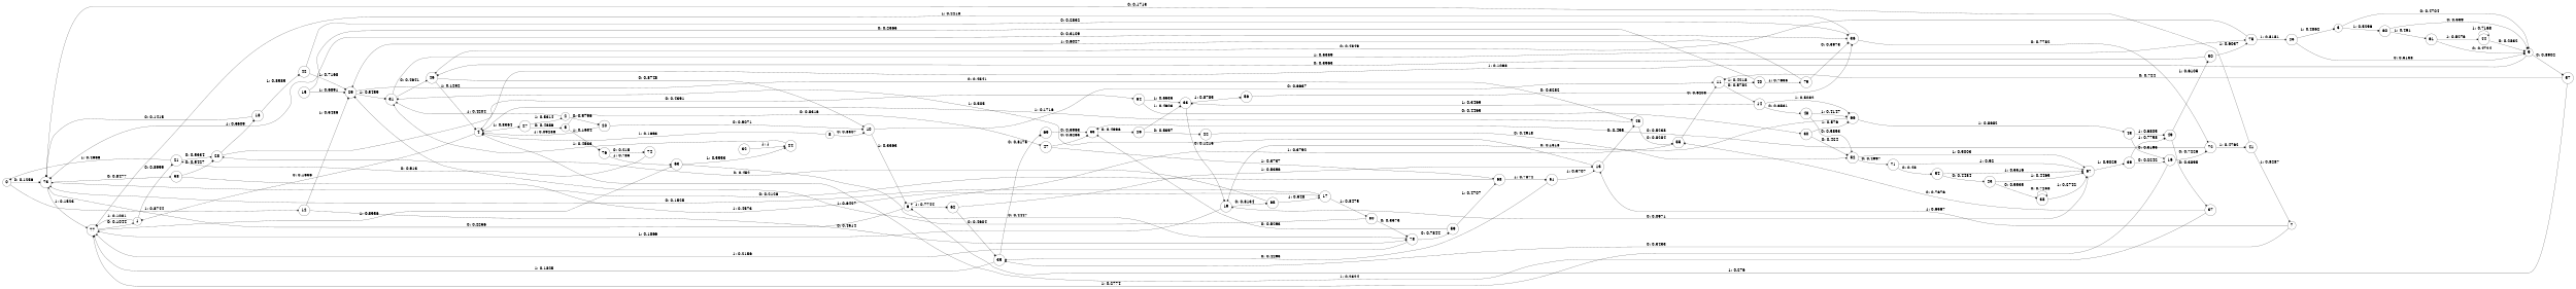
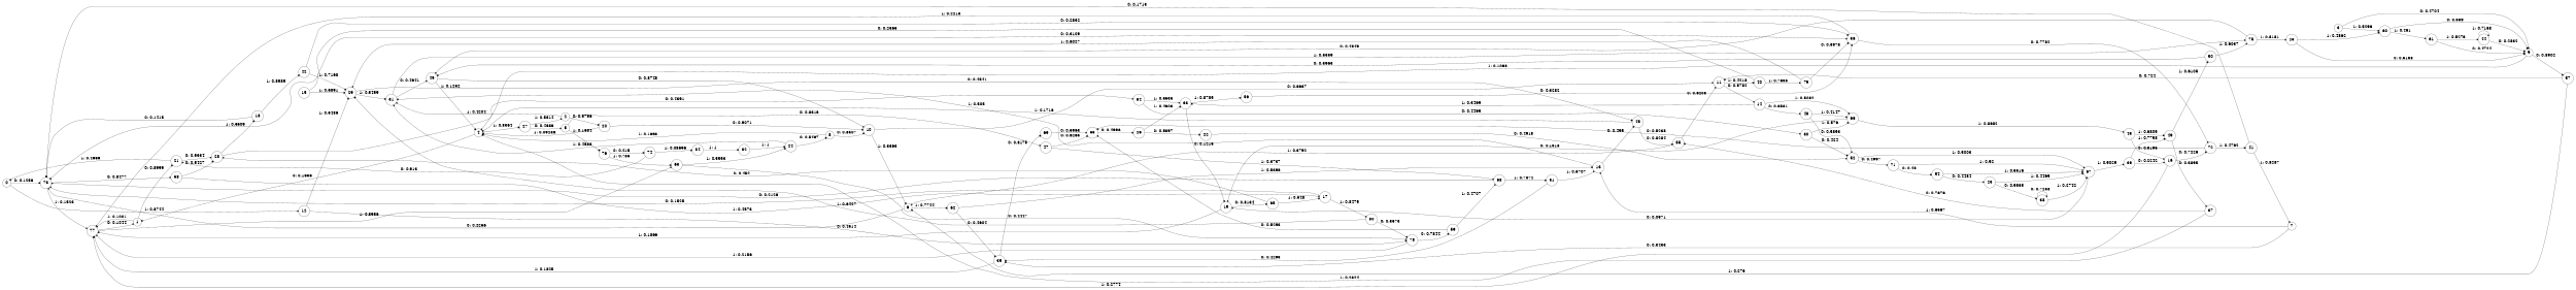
  digraph {
    rankdir=LR
    node [fontsize=24 shape=circle]
    edge [arrowhead=box fontsize=24]
    0
    73
    12
    77
    58
    78
    29
    1
    63
    28
    17
    59
    31
    45
    21
    18
    64
    24
    2
    20
    4
    10
    46
    75
    27
    6
    11
    25
    3
    9
    60
    57
    61
    44
    5
    47
    76
    53
    68
    74
    26
    51
+   34
    62
    35
    13
    69
    7
    55
    8
    14
    40
    48
    33
    66
    79
    52
    19
    56
    36
    67
    71
    43
    65
    15
    72
    41
    16
    80
    42
    30
    22
    39
    54
    49
    23
    38
    32
    37
    50
    0 -> 73 [label="0: 0.1256   "]
    0 -> 12 [arrowhead=dot label="1: 0.8744   "]
    73 -> 77 [arrowhead=dot label="1: 0.1523   "]
    73 -> 58 [arrowhead=dot label="0: 0.8477   "]
    12 -> 78 [arrowhead=dot label="0: 0.4514   "]
    12 -> 29 [label="1: 0.5486   "]
    77 -> 1 [arrowhead=dot label="0: 0.1044   "]
    77 -> 63 [arrowhead=dot label="1: 0.8956   "]
    58 -> 28 [label="0: 0.5427   "]
    58 -> 17 [arrowhead=dot label="1: 0.4573   "]
    78 -> 77 [arrowhead=dot label="1: 0.2156   "]
    78 -> 59 [label="0: 0.7844   "]
    29 -> 31 [label="1: 0.5459   "]
    29 -> 45 [label="0: 0.4541   "]
    1 -> 77 [arrowhead=dot label="1: 0.1001   "]
    1 -> 21 [label="0: 0.8999   "]
    63 -> 78 [arrowhead=dot label="0: 0.4447   "]
    63 -> 24 [label="1: 0.5553   "]
    28 -> 18 [label="1: 0.5609   "]
    28 -> 64 [arrowhead=dot label="0: 0.4391   "]
    17 -> 73 [arrowhead=dot label="0: 0.1525   "]
    17 -> 80 [arrowhead=dot label="1: 0.8475   "]
    59 -> 53 [arrowhead=dot label="0: 0.5293   "]
    59 -> 68 [arrowhead=dot label="1: 0.4707   "]
    31 -> 46 [arrowhead=dot label="0: 0.4641   "]
    31 -> 75 [arrowhead=dot label="1: 0.5359   "]
    45 -> 4 [label="1: 0.1716   "]
    45 -> 55 [label="0: 0.8284   "]
    21 -> 0 [label="1: 0.4666   "]
    21 -> 28 [arrowhead=dot label="0: 0.5334   "]
    18 -> 73 [label="0: 0.1415   "]
    18 -> 42 [label="1: 0.8585   "]
    64 -> 33 [arrowhead=dot label="1: 0.5535   "]
    64 -> 30 [arrowhead=dot label="0: 0.4465   "]
    24 -> 31 [arrowhead=dot label="1: 0.4533   "]
+   24 -> 8 [label="0: 0.5467   "]
    2 -> 31 [arrowhead=dot label="1: 0.4204   "]
    2 -> 20 [label="0: 0.5796   "]
    20 -> 4 [arrowhead=dot label="1: 0.09286  "]
    20 -> 10 [label="0: 0.9071   "]
    4 -> 1 [label="0: 0.1636   "]
    4 -> 27 [label="1: 0.8364   "]
    10 -> 6 [label="1: 0.3363   "]
    10 -> 11 [arrowhead=dot label="0: 0.6637   "]
    46 -> 4 [label="1: 0.1252   "]
    46 -> 10 [arrowhead=dot label="0: 0.8748   "]
    75 -> 46 [arrowhead=dot label="0: 0.4849   "]
    75 -> 25 [arrowhead=dot label="1: 0.5151   "]
    27 -> 2 [arrowhead=dot label="1: 0.5314   "]
    27 -> 5 [arrowhead=dot label="0: 0.4686   "]
    6 -> 73 [arrowhead=dot label="0: 0.2256   "]
    6 -> 62 [label="1: 0.7744   "]
    11 -> 14 [arrowhead=dot label="0: 0.5782   "]
    11 -> 40 [label="1: 0.4218   "]
-   25 -> 3 [label="1: 0.4862   "]
+   25 -> 60 [label="1: 0.4862   "]
    25 -> 9 [label="0: 0.5138   "]
    3 -> 9 [label="0: 0.4704   "]
    3 -> 60 [label="1: 0.5296   "]
    9 -> 4 [arrowhead=dot label="1: 0.1098   "]
    9 -> 57 [label="0: 0.8902   "]
    60 -> 9 [label="0: 0.539    "]
    60 -> 61 [arrowhead=dot label="1: 0.461    "]
    57 -> 6 [label="1: 0.276    "]
    57 -> 11 [label="0: 0.724    "]
    61 -> 9 [arrowhead=dot label="0: 0.4724   "]
    61 -> 44 [arrowhead=dot label="1: 0.5276   "]
    44 -> 9 [label="0: 0.2832   "]
    44 -> 44 [arrowhead=dot label="1: 0.7168   "]
    5 -> 47 [arrowhead=dot label="0: 0.8316   "]
    5 -> 76 [label="1: 0.1684   "]
    47 -> 53 [label="0: 0.6263   "]
    47 -> 68 [arrowhead=dot label="1: 0.3737   "]
    76 -> 63 [label="1: 0.785    "]
    76 -> 74 [label="0: 0.215    "]
    53 -> 26 [label="0: 0.4996   "]
    68 -> 73 [arrowhead=dot label="0: 0.2126   "]
    68 -> 51 [label="1: 0.7874   "]
    74 -> 21 [arrowhead=dot label="0: 0.913    "]
+   74 -> 34 [label="1: 0.08696  "]
    26 -> 33 [label="1: 0.4603   "]
    26 -> 22 [label="0: 0.5397   "]
    51 -> 35 [label="0: 0.4293   "]
    51 -> 13 [arrowhead=dot label="1: 0.5707   "]
+   34 -> 32 [label="1: 1        "]
    62 -> 35 [label="0: 0.4604   "]
    62 -> 13 [label="1: 0.5396   "]
    35 -> 77 [label="1: 0.1825   "]
    35 -> 69 [label="0: 0.8175   "]
    13 -> 31 [label="1: 0.505    "]
    13 -> 45 [label="0: 0.495    "]
    69 -> 53 [arrowhead=dot label="0: 0.5963   "]
    7 -> 35 [label="0: 0.3433   "]
    7 -> 13 [arrowhead=dot label="1: 0.6567   "]
    55 -> 6 [arrowhead=dot label="1: 0.3792   "]
    55 -> 11 [arrowhead=dot label="0: 0.6208   "]
    8 -> 4 [label="1: 0.1693   "]
    8 -> 10 [label="0: 0.8307   "]
    14 -> 48 [arrowhead=dot label="0: 0.6531   "]
    14 -> 33 [label="1: 0.3469   "]
    14 -> 66 [label="1: 0.5082   "]
    40 -> 73 [label="0: 0.2365   "]
    40 -> 79 [arrowhead=dot label="1: 0.7635   "]
    48 -> 66 [label="1: 0.4147   "]
    48 -> 52 [arrowhead=dot label="0: 0.5853   "]
    33 -> 19 [label="0: 0.1215   "]
    33 -> 56 [label="1: 0.8785   "]
    66 -> 19 [arrowhead=dot label="0: 0.1318   "]
    66 -> 43 [arrowhead=dot label="1: 0.8682   "]
    79 -> 29 [arrowhead=dot label="1: 0.6027   "]
    79 -> 36 [label="0: 0.3973   "]
    52 -> 67 [arrowhead=dot label="1: 0.5003   "]
    52 -> 71 [arrowhead=dot label="0: 0.4997   "]
    19 -> 77 [label="1: 0.1866   "]
    19 -> 65 [label="0: 0.8134   "]
    56 -> 36 [label="0: 0.3282   "]
    36 -> 77 [arrowhead=dot label="1: 0.2218   "]
    36 -> 72 [arrowhead=dot label="0: 0.7782   "]
    67 -> 19 [arrowhead=dot label="0: 0.0971   "]
    67 -> 39 [arrowhead=dot label="1: 0.9029   "]
    71 -> 67 [arrowhead=dot label="1: 0.52     "]
    71 -> 54 [label="0: 0.48     "]
    43 -> 16 [arrowhead=dot label="0: 0.3195   "]
    43 -> 49 [label="1: 0.6805   "]
    65 -> 28 [arrowhead=dot label="0: 0.452    "]
    65 -> 17 [label="1: 0.548    "]
    15 -> 29 [label="1: 0.6891   "]
    15 -> 36 [arrowhead=dot label="0: 0.3109   "]
    72 -> 53 [label="0: 0.5238   "]
    72 -> 41 [label="1: 0.4762   "]
    41 -> 73 [label="0: 0.1713   "]
    41 -> 7 [arrowhead=dot label="1: 0.8287   "]
    16 -> 77 [arrowhead=dot label="1: 0.2774   "]
    16 -> 72 [label="0: 0.7226   "]
    80 -> 78 [label="0: 0.3573   "]
    80 -> 29 [label="1: 0.6427   "]
    42 -> 29 [label="1: 0.7168   "]
    42 -> 36 [label="0: 0.2832   "]
    30 -> 66 [label="1: 0.576    "]
    30 -> 52 [label="0: 0.424    "]
    22 -> 52 [arrowhead=dot label="0: 0.4918   "]
    39 -> 16 [arrowhead=dot label="0: 0.2242   "]
    39 -> 49 [label="1: 0.7758   "]
    54 -> 67 [label="1: 0.5516   "]
    54 -> 23 [arrowhead=dot label="0: 0.4484   "]
    49 -> 37 [arrowhead=dot label="0: 0.3895   "]
    49 -> 50 [label="1: 0.6105   "]
    23 -> 67 [label="1: 0.4465   "]
    23 -> 38 [label="0: 0.5535   "]
    38 -> 67 [label="1: 0.2742   "]
    38 -> 38 [arrowhead=dot label="0: 0.7258   "]
    32 -> 24 [label="1: 1        "]
    37 -> 4 [label="1: 0.2324   "]
    37 -> 55 [label="0: 0.7676   "]
    50 -> 46 [label="0: 0.3963   "]
    50 -> 75 [arrowhead=dot label="1: 0.6037   "]
  }
